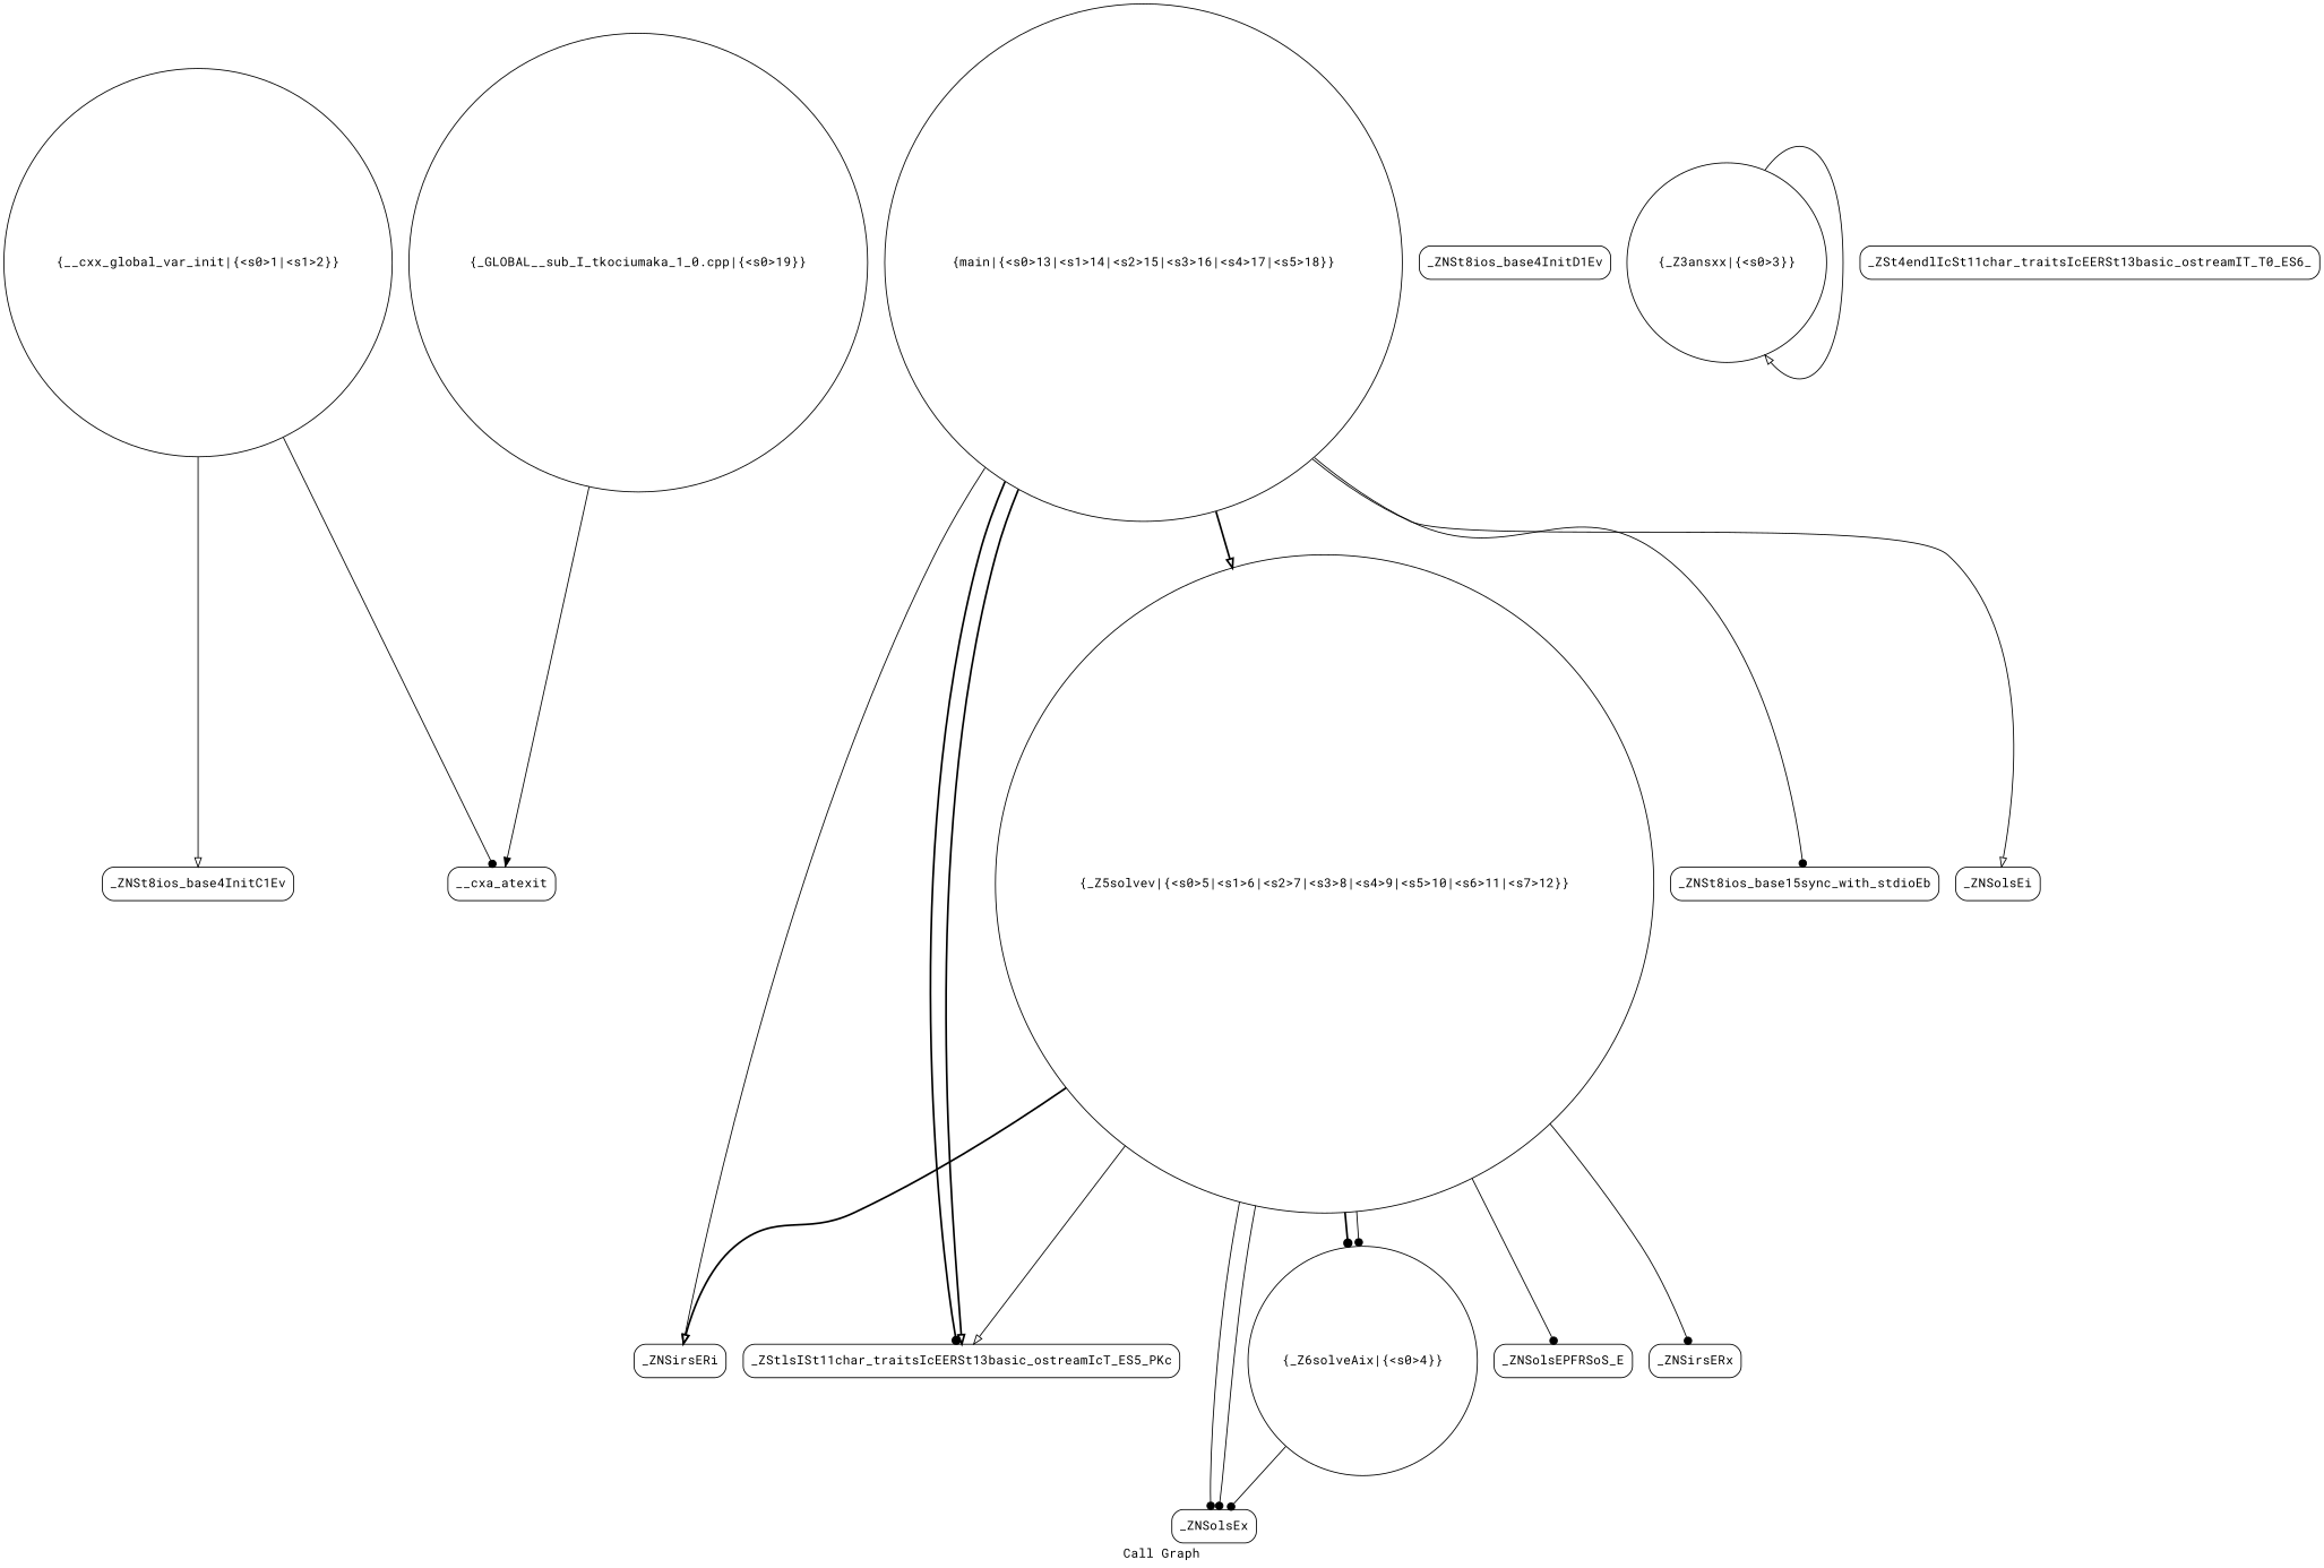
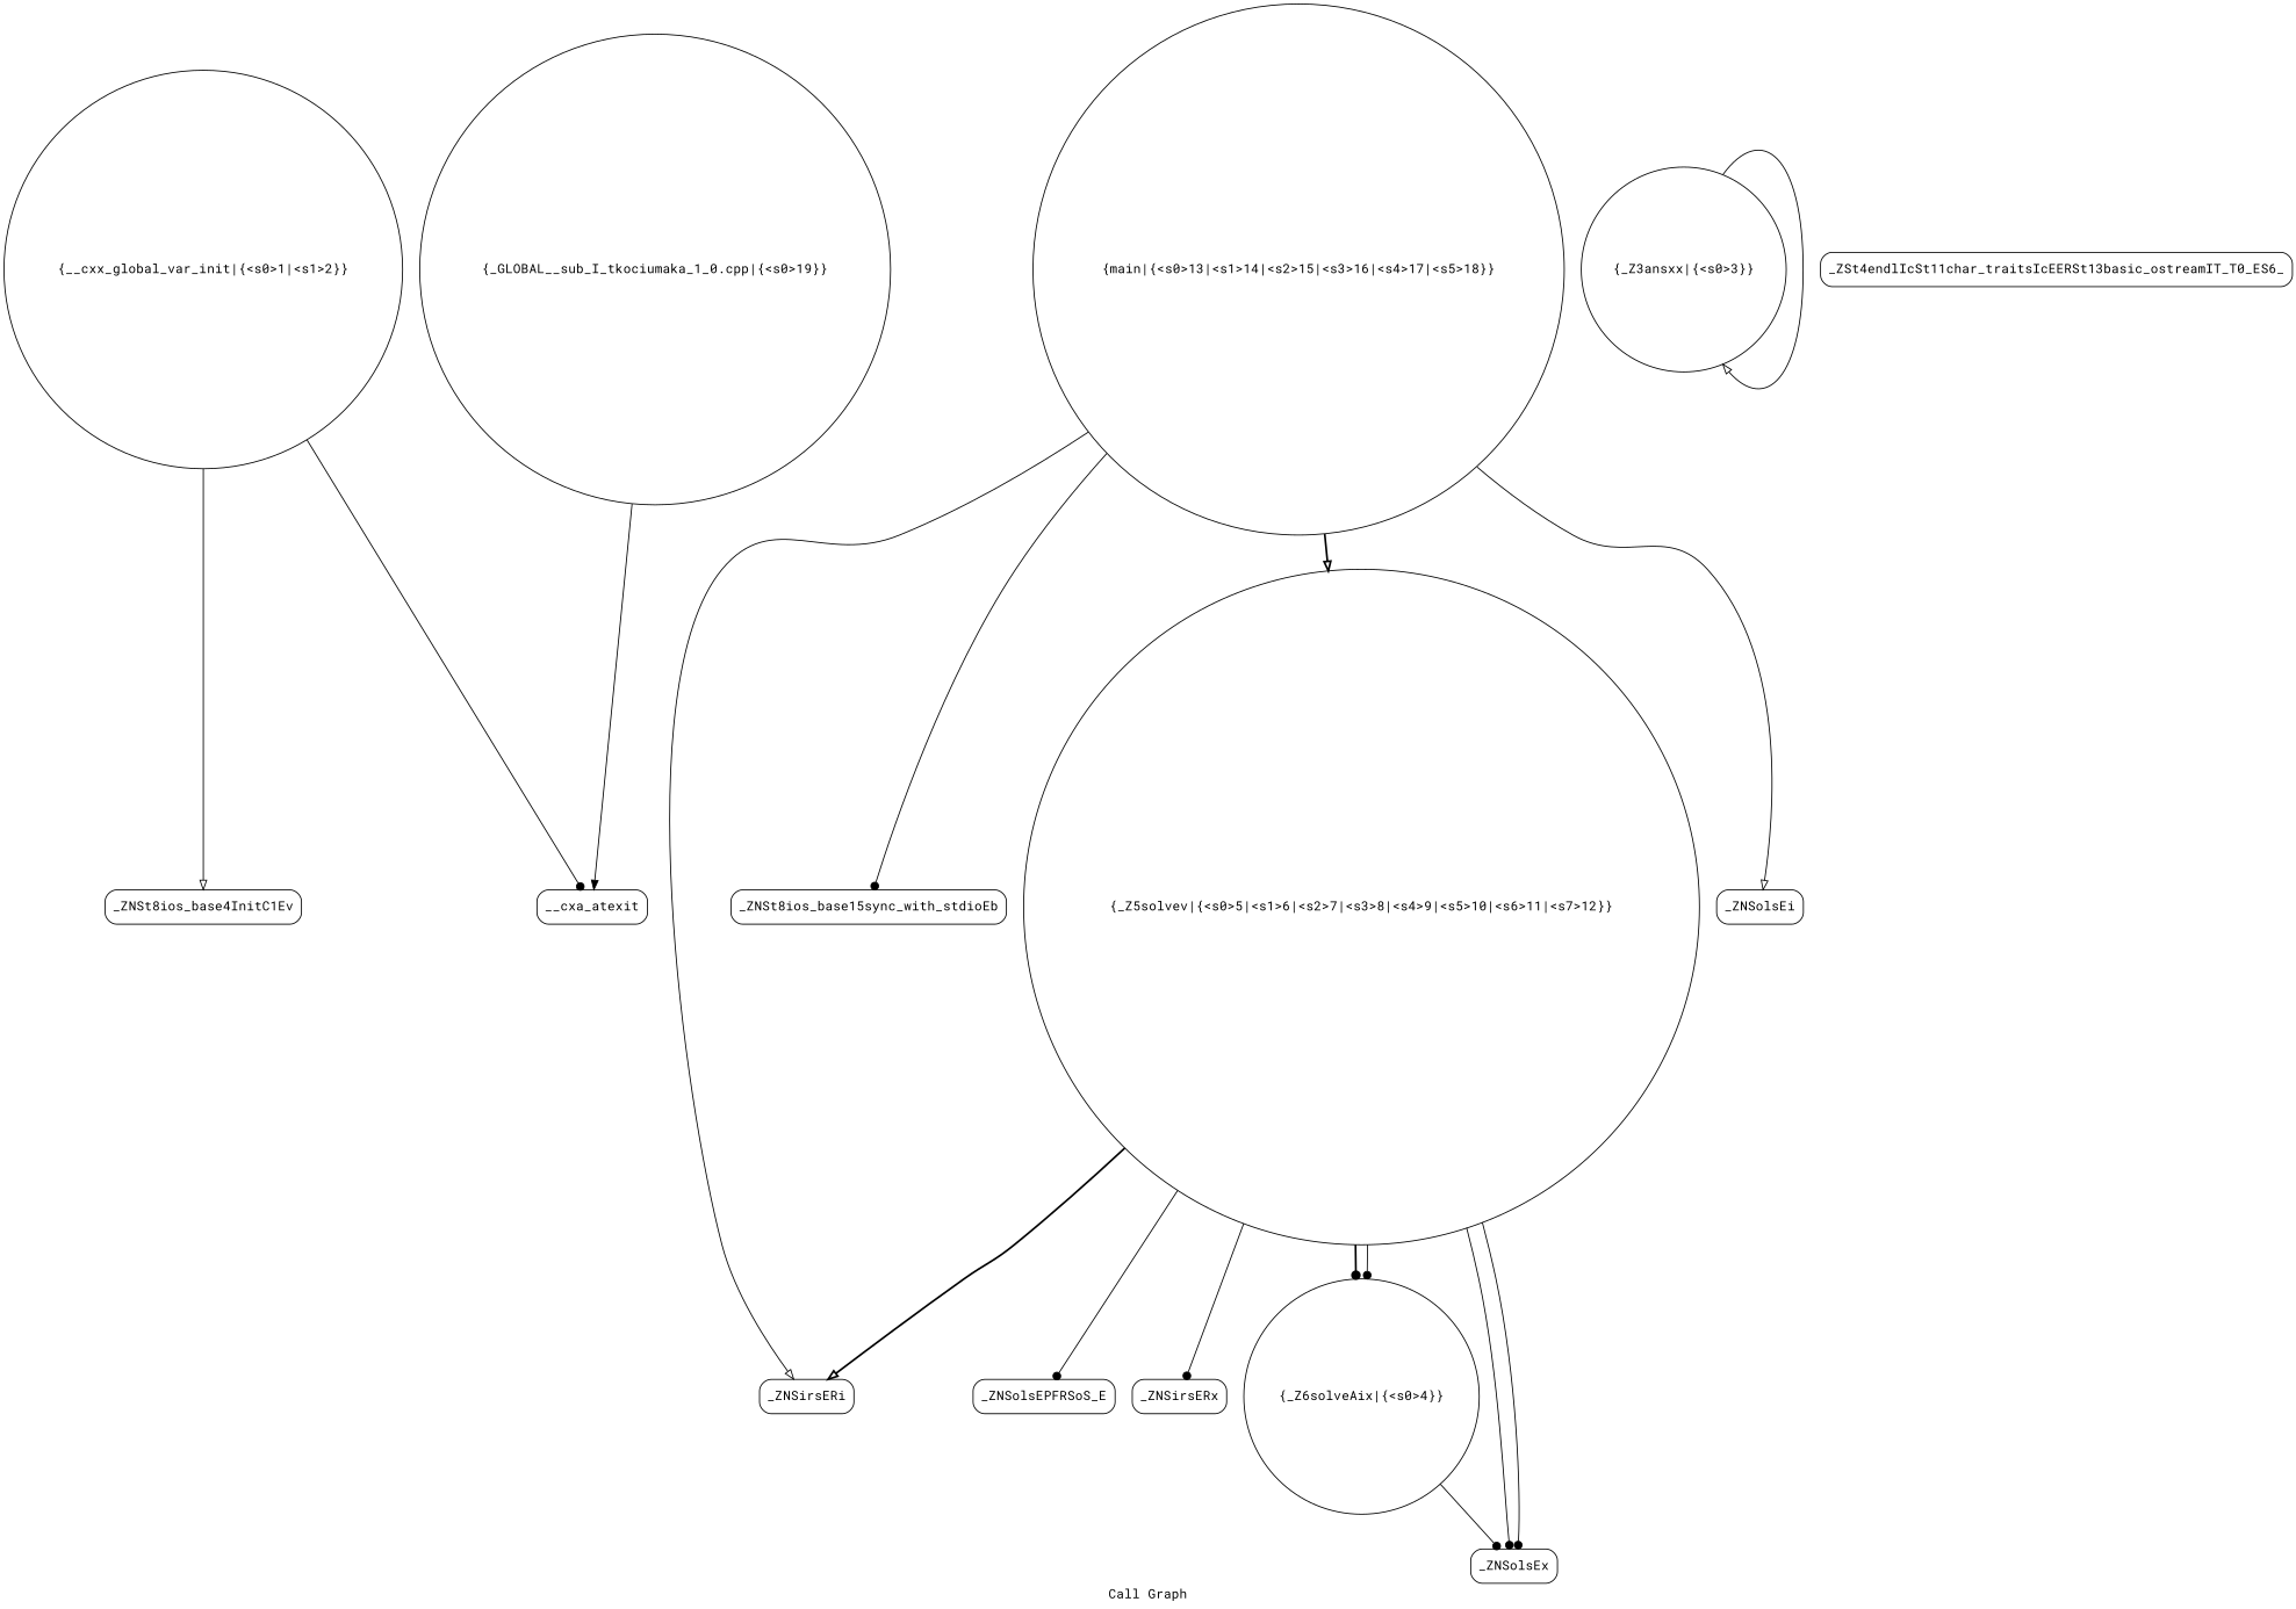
  digraph {
    fontname="Roboto Mono"
    label="Call Graph"
    node [fontname="Roboto Mono" shape=Mrecord]
    edge [arrowhead=dot color=black fontname="Roboto Mono" style=solid tailport=s0]
    n1 [label="{__cxx_global_var_init|{<s0>1|<s1>2}}" shape=circle]
    n2 [label="{_ZNSt8ios_base4InitC1Ev}"]
    n3 [label="{__cxa_atexit}"]
    n4 [label="{_ZNSirsERi}"]
    n5 [label="{_ZNSt8ios_base15sync_with_stdioEb}"]
-   n6 [label="{_ZNSt8ios_base4InitD1Ev}"]
-   n7 [label="{_ZStlsISt11char_traitsIcEERSt13basic_ostreamIcT_ES5_PKc}"]
    n8 [label="{_GLOBAL__sub_I_tkociumaka_1_0.cpp|{<s0>19}}" shape=circle]
    n9 [label="{_Z3ansxx|{<s0>3}}" shape=circle]
    n10 [label="{_ZNSolsEPFRSoS_E}"]
    n11 [label="{_Z5solvev|{<s0>5|<s1>6|<s2>7|<s3>8|<s4>9|<s5>10|<s6>11|<s7>12}}" shape=circle]
    n12 [label="{_ZNSirsERx}"]
    n13 [label="{_Z6solveAix|{<s0>4}}" shape=circle]
    n14 [label="{_ZNSolsEx}"]
    n15 [label="{main|{<s0>13|<s1>14|<s2>15|<s3>16|<s4>17|<s5>18}}" shape=circle]
    n16 [label="{_ZNSolsEi}"]
    n17 [label="{_ZSt4endlIcSt11char_traitsIcEERSt13basic_ostreamIT_T0_ES6_}"]
    n1 -> n2 [arrowhead=onormal]
    n1 -> n3 [tailport=s1]
    n8 -> n3 [arrowhead=normal]
    n9 -> n9 [arrowhead=onormal]
    n11 -> n4 [arrowhead=onormal style=bold]
-   n11 -> n7 [arrowhead=onormal tailport=s4]
    n11 -> n10 [tailport=s7]
    n11 -> n12 [tailport=s1]
    n11 -> n13 [style=bold tailport=s2]
    n11 -> n13 [tailport=s5]
    n11 -> n14 [tailport=s3]
    n11 -> n14 [tailport=s6]
    n13 -> n14
    n15 -> n4 [arrowhead=onormal tailport=s1]
    n15 -> n5
-   n15 -> n7 [style=bold tailport=s2]
-   n15 -> n7 [arrowhead=onormal style=bold tailport=s4]
    n15 -> n11 [arrowhead=onormal style=bold tailport=s5]
    n15 -> n16 [arrowhead=onormal tailport=s3]
  }
